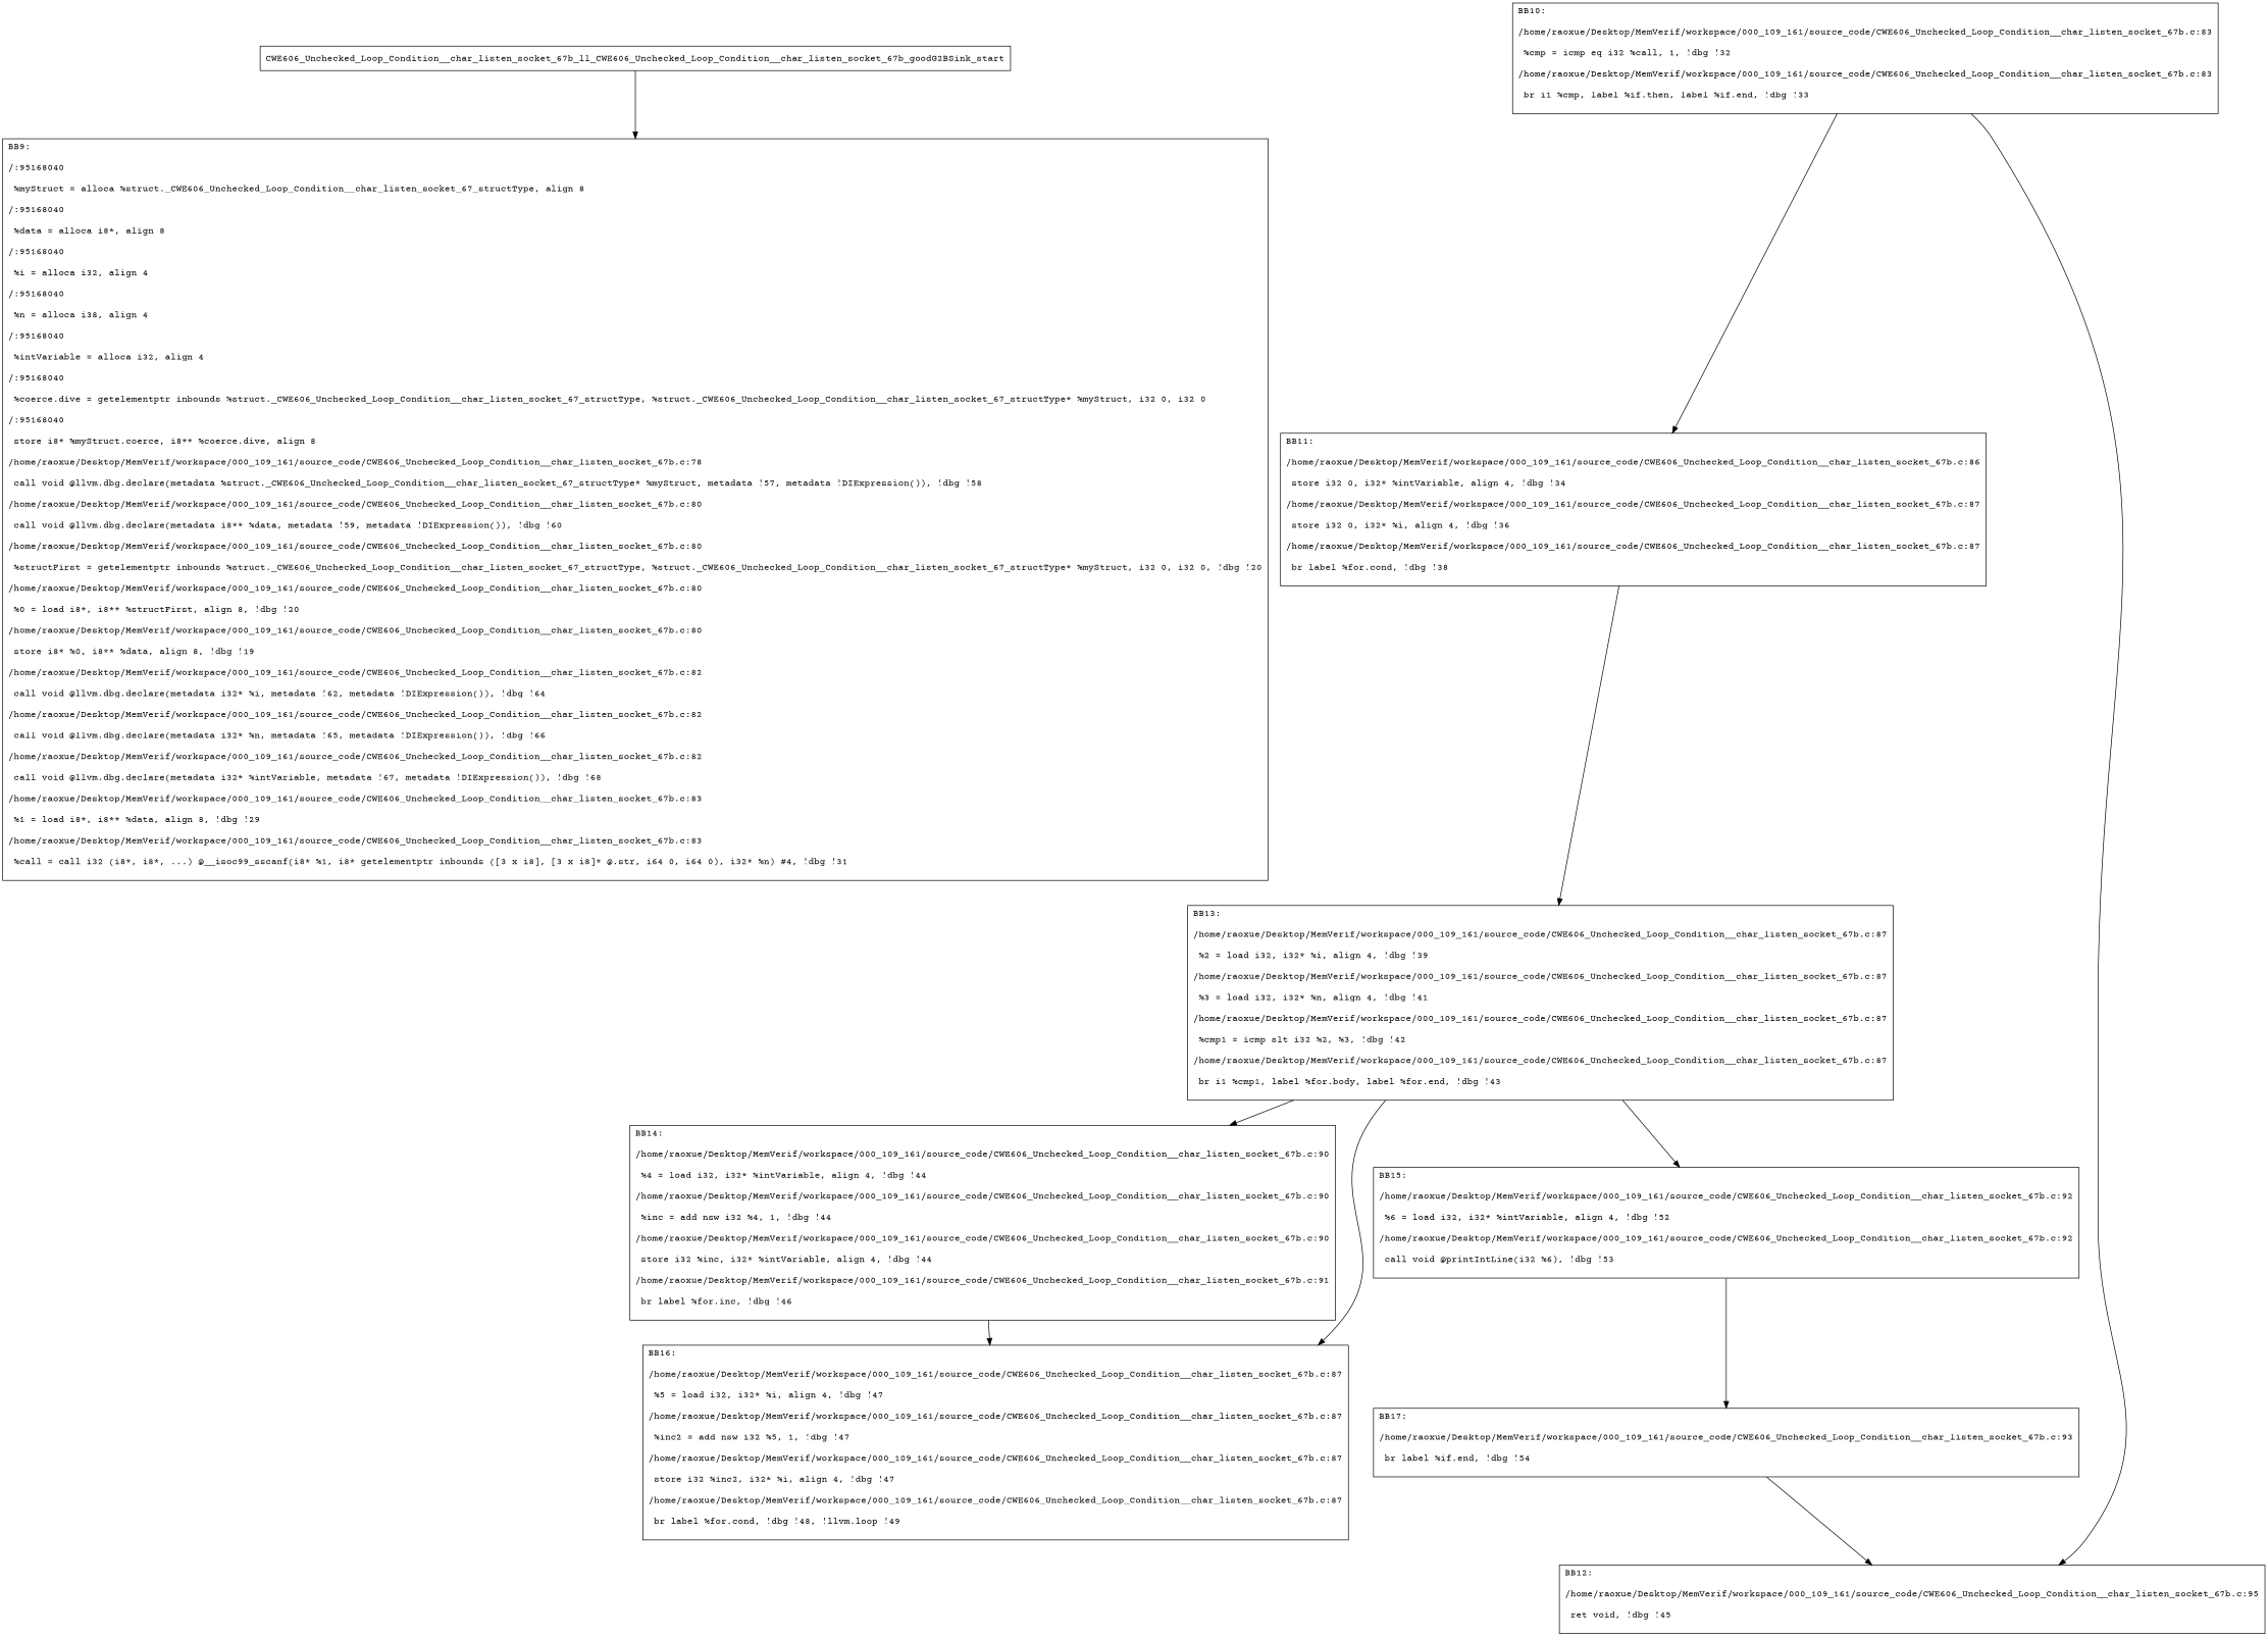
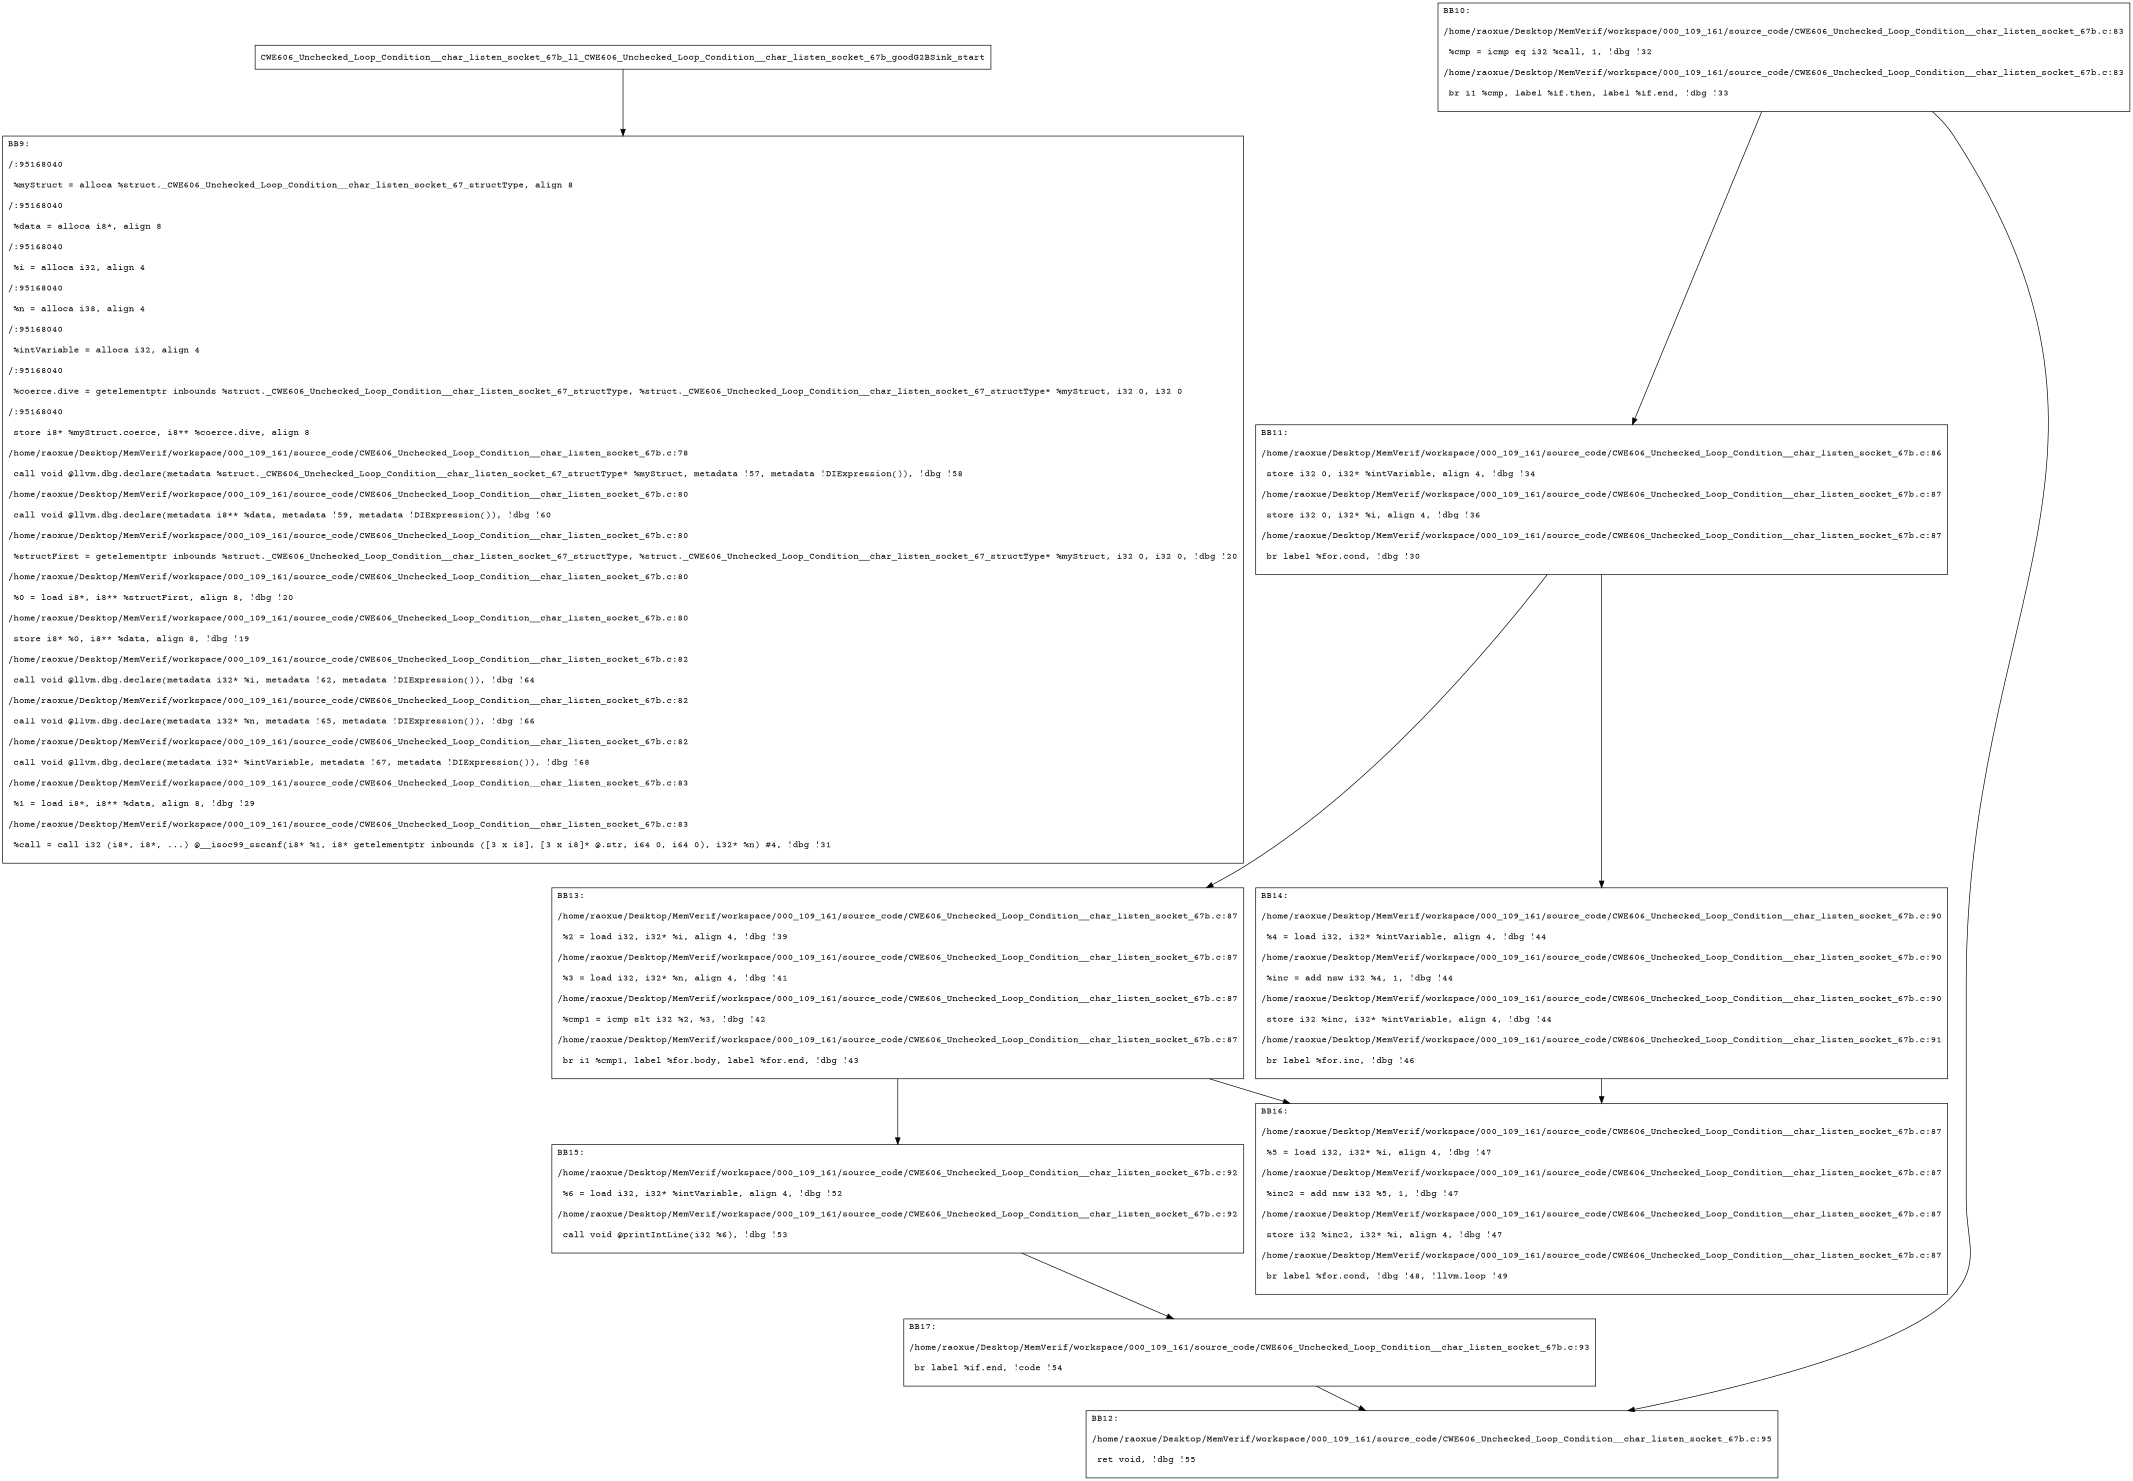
  digraph {
    fontname="Courier Prime"
    node [fontname="Courier Prime" shape=record]
    edge [fontname="Courier Prime"]
    n1 [label="{CWE606_Unchecked_Loop_Condition__char_listen_socket_67b_ll_CWE606_Unchecked_Loop_Condition__char_listen_socket_67b_goodG2BSink_start}"]
    n2 [label="{BB9:\l\l/:95168040\l\n  %myStruct = alloca %struct._CWE606_Unchecked_Loop_Condition__char_listen_socket_67_structType, align 8\l\n/:95168040\l\n  %data = alloca i8*, align 8\l\n/:95168040\l\n  %i = alloca i32, align 4\l\n/:95168040\l\n  %n = alloca i38, align 4\l\n/:95168040\l\n  %intVariable = alloca i32, align 4\l\n/:95168040\l\n  %coerce.dive = getelementptr inbounds %struct._CWE606_Unchecked_Loop_Condition__char_listen_socket_67_structType, %struct._CWE606_Unchecked_Loop_Condition__char_listen_socket_67_structType* %myStruct, i32 0, i32 0\l\n/:95168040\l\n  store i8* %myStruct.coerce, i8** %coerce.dive, align 8\l\n/home/raoxue/Desktop/MemVerif/workspace/000_109_161/source_code/CWE606_Unchecked_Loop_Condition__char_listen_socket_67b.c:78\l\n  call void @llvm.dbg.declare(metadata %struct._CWE606_Unchecked_Loop_Condition__char_listen_socket_67_structType* %myStruct, metadata !57, metadata !DIExpression()), !dbg !58\l\n/home/raoxue/Desktop/MemVerif/workspace/000_109_161/source_code/CWE606_Unchecked_Loop_Condition__char_listen_socket_67b.c:80\l\n  call void @llvm.dbg.declare(metadata i8** %data, metadata !59, metadata !DIExpression()), !dbg !60\l\n/home/raoxue/Desktop/MemVerif/workspace/000_109_161/source_code/CWE606_Unchecked_Loop_Condition__char_listen_socket_67b.c:80\l\n  %structFirst = getelementptr inbounds %struct._CWE606_Unchecked_Loop_Condition__char_listen_socket_67_structType, %struct._CWE606_Unchecked_Loop_Condition__char_listen_socket_67_structType* %myStruct, i32 0, i32 0, !dbg !20\l\n/home/raoxue/Desktop/MemVerif/workspace/000_109_161/source_code/CWE606_Unchecked_Loop_Condition__char_listen_socket_67b.c:80\l\n  %0 = load i8*, i8** %structFirst, align 8, !dbg !20\l\n/home/raoxue/Desktop/MemVerif/workspace/000_109_161/source_code/CWE606_Unchecked_Loop_Condition__char_listen_socket_67b.c:80\l\n  store i8* %0, i8** %data, align 8, !dbg !19\l\n/home/raoxue/Desktop/MemVerif/workspace/000_109_161/source_code/CWE606_Unchecked_Loop_Condition__char_listen_socket_67b.c:82\l\n  call void @llvm.dbg.declare(metadata i32* %i, metadata !62, metadata !DIExpression()), !dbg !64\l\n/home/raoxue/Desktop/MemVerif/workspace/000_109_161/source_code/CWE606_Unchecked_Loop_Condition__char_listen_socket_67b.c:82\l\n  call void @llvm.dbg.declare(metadata i32* %n, metadata !65, metadata !DIExpression()), !dbg !66\l\n/home/raoxue/Desktop/MemVerif/workspace/000_109_161/source_code/CWE606_Unchecked_Loop_Condition__char_listen_socket_67b.c:82\l\n  call void @llvm.dbg.declare(metadata i32* %intVariable, metadata !67, metadata !DIExpression()), !dbg !68\l\n/home/raoxue/Desktop/MemVerif/workspace/000_109_161/source_code/CWE606_Unchecked_Loop_Condition__char_listen_socket_67b.c:83\l\n  %1 = load i8*, i8** %data, align 8, !dbg !29\l\n/home/raoxue/Desktop/MemVerif/workspace/000_109_161/source_code/CWE606_Unchecked_Loop_Condition__char_listen_socket_67b.c:83\l\n  %call = call i32 (i8*, i8*, ...) @__isoc99_sscanf(i8* %1, i8* getelementptr inbounds ([3 x i8], [3 x i8]* @.str, i64 0, i64 0), i32* %n) #4, !dbg !31\l\n}"]
    n3 [label="{BB10:\l\l/home/raoxue/Desktop/MemVerif/workspace/000_109_161/source_code/CWE606_Unchecked_Loop_Condition__char_listen_socket_67b.c:83\l\n  %cmp = icmp eq i32 %call, 1, !dbg !32\l\n/home/raoxue/Desktop/MemVerif/workspace/000_109_161/source_code/CWE606_Unchecked_Loop_Condition__char_listen_socket_67b.c:83\l\n  br i1 %cmp, label %if.then, label %if.end, !dbg !33\l\n}"]
-   n4 [label="{BB11:\l\l/home/raoxue/Desktop/MemVerif/workspace/000_109_161/source_code/CWE606_Unchecked_Loop_Condition__char_listen_socket_67b.c:86\l\n  store i32 0, i32* %intVariable, align 4, !dbg !34\l\n/home/raoxue/Desktop/MemVerif/workspace/000_109_161/source_code/CWE606_Unchecked_Loop_Condition__char_listen_socket_67b.c:87\l\n  store i32 0, i32* %i, align 4, !dbg !36\l\n/home/raoxue/Desktop/MemVerif/workspace/000_109_161/source_code/CWE606_Unchecked_Loop_Condition__char_listen_socket_67b.c:87\l\n  br label %for.cond, !dbg !38\l\n}"]
-   n5 [label="{BB12:\l\l/home/raoxue/Desktop/MemVerif/workspace/000_109_161/source_code/CWE606_Unchecked_Loop_Condition__char_listen_socket_67b.c:95\l\n  ret void, !dbg !45\l\n}"]
+   n4 [label="{BB11:\l\l/home/raoxue/Desktop/MemVerif/workspace/000_109_161/source_code/CWE606_Unchecked_Loop_Condition__char_listen_socket_67b.c:86\l\n  store i32 0, i32* %intVariable, align 4, !dbg !34\l\n/home/raoxue/Desktop/MemVerif/workspace/000_109_161/source_code/CWE606_Unchecked_Loop_Condition__char_listen_socket_67b.c:87\l\n  store i32 0, i32* %i, align 4, !dbg !36\l\n/home/raoxue/Desktop/MemVerif/workspace/000_109_161/source_code/CWE606_Unchecked_Loop_Condition__char_listen_socket_67b.c:87\l\n  br label %for.cond, !dbg !30\l\n}"]
+   n5 [label="{BB12:\l\l/home/raoxue/Desktop/MemVerif/workspace/000_109_161/source_code/CWE606_Unchecked_Loop_Condition__char_listen_socket_67b.c:95\l\n  ret void, !dbg !55\l\n}"]
    n6 [label="{BB13:\l\l/home/raoxue/Desktop/MemVerif/workspace/000_109_161/source_code/CWE606_Unchecked_Loop_Condition__char_listen_socket_67b.c:87\l\n  %2 = load i32, i32* %i, align 4, !dbg !39\l\n/home/raoxue/Desktop/MemVerif/workspace/000_109_161/source_code/CWE606_Unchecked_Loop_Condition__char_listen_socket_67b.c:87\l\n  %3 = load i32, i32* %n, align 4, !dbg !41\l\n/home/raoxue/Desktop/MemVerif/workspace/000_109_161/source_code/CWE606_Unchecked_Loop_Condition__char_listen_socket_67b.c:87\l\n  %cmp1 = icmp slt i32 %2, %3, !dbg !42\l\n/home/raoxue/Desktop/MemVerif/workspace/000_109_161/source_code/CWE606_Unchecked_Loop_Condition__char_listen_socket_67b.c:87\l\n  br i1 %cmp1, label %for.body, label %for.end, !dbg !43\l\n}"]
    n7 [label="{BB14:\l\l/home/raoxue/Desktop/MemVerif/workspace/000_109_161/source_code/CWE606_Unchecked_Loop_Condition__char_listen_socket_67b.c:90\l\n  %4 = load i32, i32* %intVariable, align 4, !dbg !44\l\n/home/raoxue/Desktop/MemVerif/workspace/000_109_161/source_code/CWE606_Unchecked_Loop_Condition__char_listen_socket_67b.c:90\l\n  %inc = add nsw i32 %4, 1, !dbg !44\l\n/home/raoxue/Desktop/MemVerif/workspace/000_109_161/source_code/CWE606_Unchecked_Loop_Condition__char_listen_socket_67b.c:90\l\n  store i32 %inc, i32* %intVariable, align 4, !dbg !44\l\n/home/raoxue/Desktop/MemVerif/workspace/000_109_161/source_code/CWE606_Unchecked_Loop_Condition__char_listen_socket_67b.c:91\l\n  br label %for.inc, !dbg !46\l\n}"]
    n8 [label="{BB15:\l\l/home/raoxue/Desktop/MemVerif/workspace/000_109_161/source_code/CWE606_Unchecked_Loop_Condition__char_listen_socket_67b.c:92\l\n  %6 = load i32, i32* %intVariable, align 4, !dbg !52\l\n/home/raoxue/Desktop/MemVerif/workspace/000_109_161/source_code/CWE606_Unchecked_Loop_Condition__char_listen_socket_67b.c:92\l\n  call void @printIntLine(i32 %6), !dbg !53\l\n}"]
    n9 [label="{BB16:\l\l/home/raoxue/Desktop/MemVerif/workspace/000_109_161/source_code/CWE606_Unchecked_Loop_Condition__char_listen_socket_67b.c:87\l\n  %5 = load i32, i32* %i, align 4, !dbg !47\l\n/home/raoxue/Desktop/MemVerif/workspace/000_109_161/source_code/CWE606_Unchecked_Loop_Condition__char_listen_socket_67b.c:87\l\n  %inc2 = add nsw i32 %5, 1, !dbg !47\l\n/home/raoxue/Desktop/MemVerif/workspace/000_109_161/source_code/CWE606_Unchecked_Loop_Condition__char_listen_socket_67b.c:87\l\n  store i32 %inc2, i32* %i, align 4, !dbg !47\l\n/home/raoxue/Desktop/MemVerif/workspace/000_109_161/source_code/CWE606_Unchecked_Loop_Condition__char_listen_socket_67b.c:87\l\n  br label %for.cond, !dbg !48, !llvm.loop !49\l\n}"]
-   n10 [label="{BB17:\l\l/home/raoxue/Desktop/MemVerif/workspace/000_109_161/source_code/CWE606_Unchecked_Loop_Condition__char_listen_socket_67b.c:93\l\n  br label %if.end, !dbg !54\l\n}"]
+   n10 [label="{BB17:\l\l/home/raoxue/Desktop/MemVerif/workspace/000_109_161/source_code/CWE606_Unchecked_Loop_Condition__char_listen_socket_67b.c:93\l\n  br label %if.end, !code !54\l\n}"]
    n1 -> n2
    n3 -> n4
    n3 -> n5
    n4 -> n6
-   n6 -> n7
+   n4 -> n7
    n6 -> n8
    n6 -> n9
    n7 -> n9
    n8 -> n10
    n10 -> n5
  }
